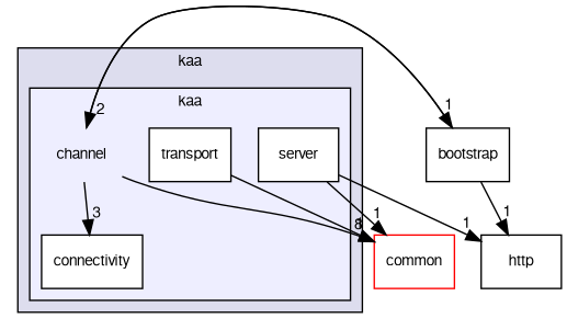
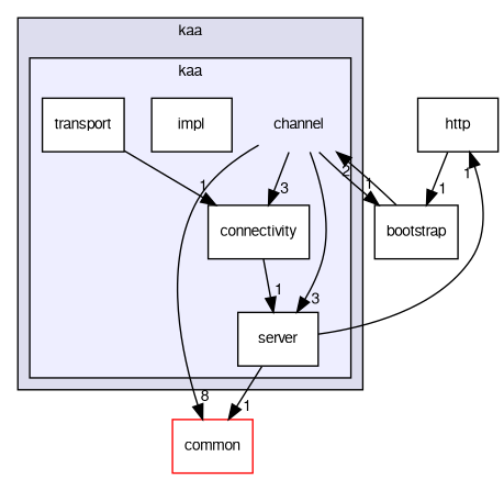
  digraph {
    compound=true
    node [fontname=FreeSans fontsize=10 shape=box color=black]
    edge [headlabel=1 labeldistance=1.5 labelfontname=FreeSans labelfontsize=10]
    n1 [label=channel shape=plaintext color=""]
    n2 [fillcolor=white label=connectivity style=filled]
+   n3 [fillcolor=white label=impl style=filled]
    n4 [fillcolor=white label=server style=filled]
    n5 [fillcolor=white label=transport style=filled]
    n6 [color=red label=common]
    n7 [label=bootstrap color=""]
    n8 [label=http color=""]
    subgraph cluster_1 {
      bgcolor="#ddddee"
      fontname=FreeSans
      fontsize=10
      label=kaa
      pencolor=black
      subgraph cluster_2 {
        bgcolor="#eeeeff"
        fontname=FreeSans
        fontsize=10
        label=kaa
        pencolor=black
        n1
        n2
+       n3
        n4
        n5
      }
    }
    n1 -> n2 [headlabel=3]
+   n1 -> n4 [headlabel=3]
    n1 -> n6 [headlabel=8]
    n1 -> n7
+   n2 -> n4
    n4 -> n6
    n4 -> n8
-   n5 -> n6
+   n5 -> n2
    n7 -> n1 [headlabel=2]
-   n7 -> n8
+   n8 -> n7
  }
